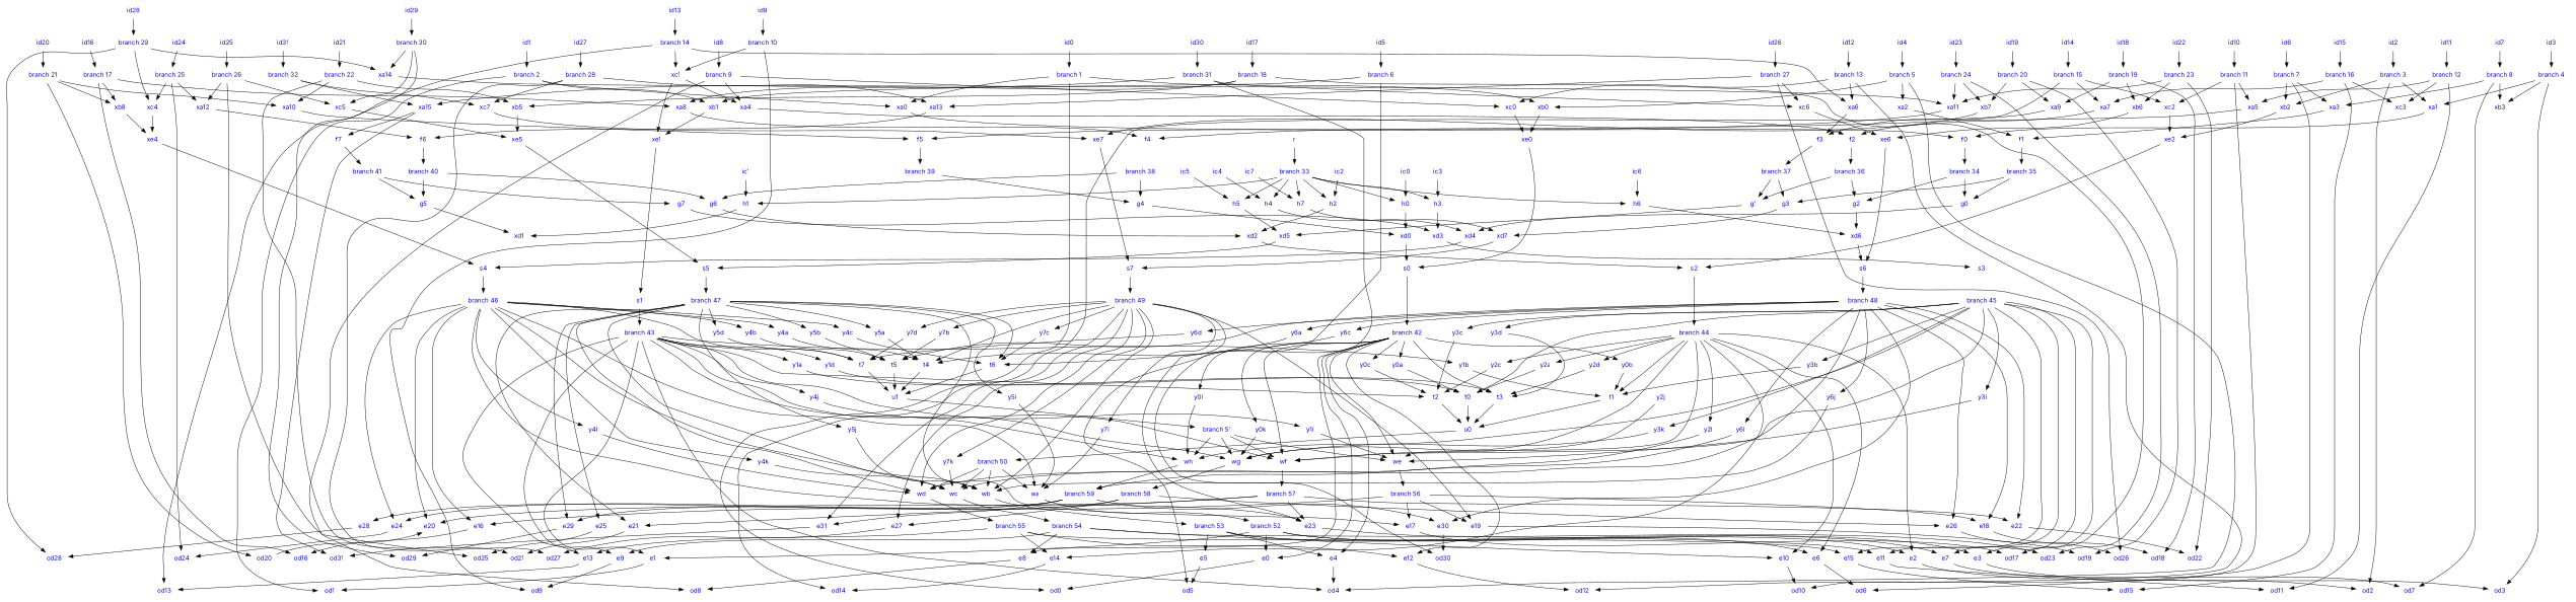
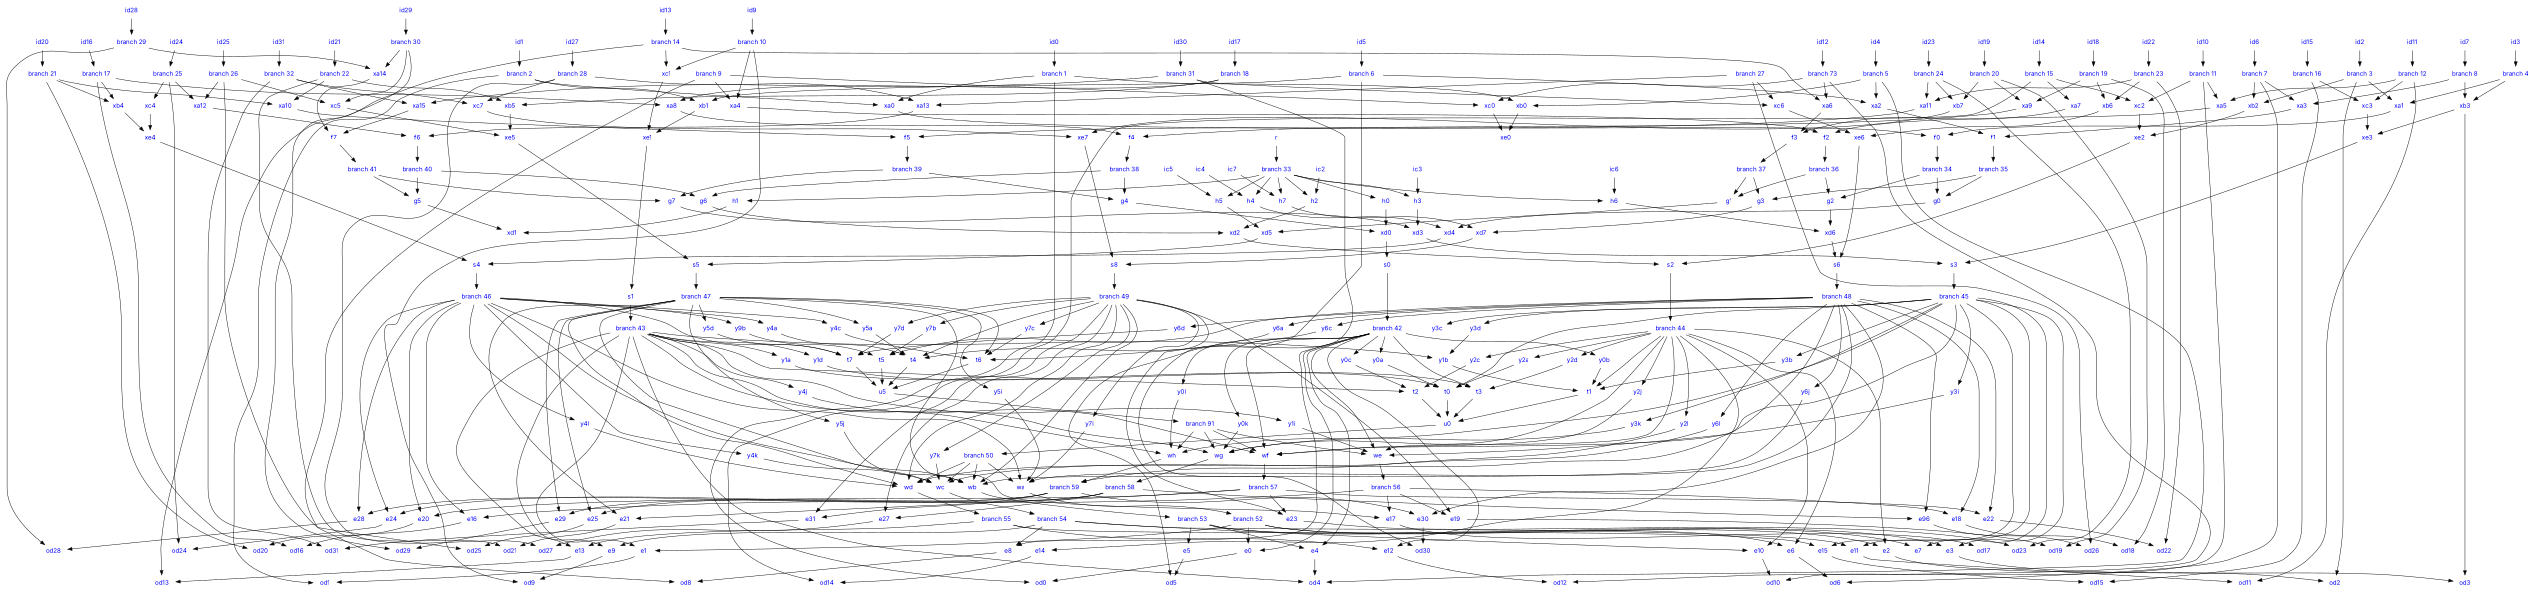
  digraph {
    fontname=Inter
    node [color=white fontcolor=blue fontname=Inter]
    edge [fontname=Inter]
    xa4
    f2
    "branch 36"
    xd7
-   s7
+   s7 [label=s8]
    "branch 49"
    y1b
    t1
    u0
    e17
    od17
    e19
    od19
    "branch 20"
    xb7
    xa9
    xe7
    f4
    "branch 44"
    y2l
    e14
    y2a
    e10
    e2
    e6
    y2c
    we
    y2j
    wg
    y2d
    "branch 59"
    od14
    t0
    od10
    od2
    od6
    t2
    "branch 56"
    wf
    "branch 58"
    t3
    s6
    "branch 48"
    t5
    e22
    wc
    wa
    e18
    y6l
-   e26
+   e26 [label=e96]
    e30
    y6j
    y6d
    y6a
    y6c
    "branch 16"
    xc3
    od15
    xa7
+   xe3
    f3
    "branch 27"
    xa13
    od26
    xc6
    f6
    xe6
    xb0
    xe0
    s0
    "branch 15"
    xc2
    xe2
    s3
    wh
-   u1
-   "branch 51"
+   u1 [label=u5]
+   "branch 51" [label="branch 91"]
    "branch 19"
    od18
    xb6
    h0
    xd0
    id19
    g5
    xd1
    "branch 31"
    od30
    xa15
    f7
    "branch 57"
    "branch 50"
    xa11
    f5
    "branch 39"
    h2
    xd2
    s2
    h6
    xd6
    e23
    e21
    e20
    od23
    od22
    od21
    od20
    g2
    g1
    y1a
    y4k
    "branch 54"
    xe1
    s1
    "branch 43"
    "branch 10"
    od9
    xc1
-   ic1
    h1
    xb3
    "branch 5"
    od4
    xa2
    f1
    wd
    wb
    y7b
    xa1
    f0
    "branch 34"
    y3k
    "branch 53"
    e7
    e5
    e4
-   od7
    od5
    "branch 35"
    g3
    g0
    e13
    y1d
    e1
    e9
    n145 [label=y4j]
    y1i
    s5
    "branch 47"
    t6
    y5d
    y5j
    y5i
    e25
    e29
    y5a
-   y5b
    y7d
    t7
    id6
    "branch 7"
    xb2
    xa3
    "branch 45"
    y3c
    e11
    y3b
    e15
    y3i
    y3d
    e3
    od11
    od3
-   xb4 [label=xb8]
+   xb4
    xe4
    s4
    "branch 41"
    g7
    "branch 55"
    e12
    ic7
    h7
    e24
    od24
-   y4b
+   y4b [label=y9b]
    od25
    od29
    t4
-   id8
    "branch 9"
    od8
    xc0
    "branch 52"
    e0
    e8
    e28
    e31
    y4a
    "branch 30"
    xc5
    xa14
    xe5
    id25
    "branch 26"
    xa12
    id31
    "branch 32"
    xc7
    od31
    xd4
    "branch 46"
    od13
    xa10
    "branch 40"
    id29
    "branch 42"
    id13
    "branch 14"
    xa6
    "branch 12"
    xa5
    xb1
    ic6
    "branch 37"
    "branch 11"
    "branch 25"
    xc4
    y4l
    y4c
    e16
-   "branch 13"
+   "branch 13" [label="branch 73"]
    od12
    y7c
    ic4
    h4
    od0
    id0
    "branch 1"
    xa0
    id3
    "branch 4"
    id28
    "branch 29"
    od28
    id18
    id27
    "branch 28"
    od27
    g6
    id22
    "branch 23"
    "branch 22"
    xb5
    "branch 38"
    g4
    id14
    id9
    "branch 3"
    id2
    y0c
    od1
    y0l
    "branch 24"
    "branch 6"
    e27
    id20
    "branch 21"
    id1
    "branch 2"
    id21
    xd5
    od16
    h3
    xd3
    id30
    id10
    xa8
    id16
    "branch 17"
    y7k
    y7i
    "branch 8"
    id24
    id7
    id4
    "branch 18"
    id15
    ic2
    "branch 33"
    h5
    r
    y0a
    y0k
    y0b
    ic5
    ic3
    id23
-   id26
    id12
-   ic0
    id17
    id11
    id5
    xa4 -> f2
    f2 -> "branch 36"
    "branch 36" -> g2
    "branch 36" -> g1
    xd7 -> s7
    s7 -> "branch 49"
    "branch 49" -> e19
    "branch 49" -> e23
    "branch 49" -> wd
    "branch 49" -> wb
    "branch 49" -> y7b
    "branch 49" -> y7d
    "branch 49" -> t4
    "branch 49" -> e31
    "branch 49" -> y7c
    "branch 49" -> e27
    "branch 49" -> y7k
    "branch 49" -> y7i
    y1b -> t1
    t1 -> u0
    u0 -> "branch 50"
    e17 -> od17
    e19 -> od19
    "branch 20" -> od19
    "branch 20" -> xb7
    "branch 20" -> xa9
    xb7 -> xe7
    xa9 -> f4
    xe7 -> s7
+   f4 -> "branch 38"
    "branch 44" -> t1
    "branch 44" -> y2l
    "branch 44" -> e14
    "branch 44" -> y2a
    "branch 44" -> e10
    "branch 44" -> e2
    "branch 44" -> e6
    "branch 44" -> y2c
    "branch 44" -> we
+   "branch 44" -> y2j
    "branch 44" -> wg
    "branch 44" -> y2d
    y2l -> "branch 59"
    e14 -> od14
    y2a -> t0
    e10 -> od10
    e2 -> od2
    e6 -> od6
    y2c -> t2
    we -> "branch 56"
    y2j -> wf
    wg -> "branch 58"
    y2d -> t3
    "branch 59" -> e30
    "branch 59" -> e29
    "branch 59" -> e28
    "branch 59" -> e31
    t0 -> u0
    t2 -> u0
    "branch 56" -> e17
    "branch 56" -> e19
    "branch 56" -> e18
    "branch 56" -> e16
    wf -> "branch 57"
    "branch 58" -> e26
+   "branch 58" -> e25
    "branch 58" -> e24
    "branch 58" -> e27
    t3 -> u0
    s6 -> "branch 48"
    "branch 48" -> t5
    "branch 48" -> e22
    "branch 48" -> wc
+   "branch 48" -> wa
    "branch 48" -> e18
    "branch 48" -> y6l
    "branch 48" -> e26
    "branch 48" -> e30
    "branch 48" -> y6j
    "branch 48" -> y6d
    "branch 48" -> y6a
    "branch 48" -> y6c
    t5 -> u1
    e22 -> od22
    wc -> "branch 54"
    wa -> "branch 52"
    e18 -> od18
    y6l -> wd
    e26 -> od26
    e30 -> od30
    y6j -> wb
    y6d -> t7
    y6a -> t4
    y6c -> t6
    "branch 16" -> xc3
    "branch 16" -> od15
-   "branch 16" -> xa7
+   xc3 -> xe3
    xa7 -> f3
+   xe3 -> s3
    f3 -> "branch 37"
    "branch 27" -> xa13
    "branch 27" -> od26
    "branch 27" -> xc6
    xa13 -> f6
    xc6 -> xe6
    f6 -> "branch 40"
    xe6 -> s6
    xb0 -> xe0
-   xe0 -> s0
    s0 -> "branch 42"
    "branch 15" -> od14
    "branch 15" -> xa7
    "branch 15" -> xc2
    xc2 -> xe2
    xe2 -> s2
+   s3 -> "branch 45"
    wh -> "branch 59"
    u1 -> "branch 51"
    "branch 51" -> we
    "branch 51" -> wg
    "branch 51" -> wf
    "branch 51" -> wh
    "branch 19" -> xa9
    "branch 19" -> od18
    "branch 19" -> xb6
    xb6 -> xe6
    h0 -> xd0
    xd0 -> s0
    id19 -> "branch 20"
    g5 -> xd1
    "branch 31" -> xc6
    "branch 31" -> od30
    "branch 31" -> xa15
    xa15 -> f7
    f7 -> "branch 41"
    "branch 57" -> e22
    "branch 57" -> e23
    "branch 57" -> e21
    "branch 57" -> e20
    "branch 50" -> wc
    "branch 50" -> wa
    "branch 50" -> wd
    "branch 50" -> wb
    xa11 -> f5
    f5 -> "branch 39"
+   "branch 39" -> g7
    "branch 39" -> g4
    h2 -> xd2
    xd2 -> s2
    s2 -> "branch 44"
    h6 -> xd6
    xd6 -> s6
    e23 -> od23
    e21 -> od21
-   od20 -> e20
+   e20 -> od20
    g2 -> xd6
    g1 -> xd5
    y1a -> t0
    y4k -> wc
    "branch 54" -> e10
    "branch 54" -> e9
    "branch 54" -> e11
    "branch 54" -> e8
    xe1 -> s1
    s1 -> "branch 43"
    "branch 43" -> y1b
    "branch 43" -> wg
    "branch 43" -> t2
    "branch 43" -> wh
    "branch 43" -> y1a
    "branch 43" -> od4
    "branch 43" -> e13
    "branch 43" -> y1d
    "branch 43" -> e1
    "branch 43" -> e9
    "branch 43" -> n145
    "branch 43" -> y1i
-   xc1 -> xa4
+   "branch 10" -> xa4
    "branch 10" -> od9
    "branch 10" -> xc1
    xc1 -> xe1
-   ic1 -> h1
    h1 -> xd1
+   xb3 -> xe3
    "branch 5" -> xb0
    "branch 5" -> od4
    "branch 5" -> xa2
    xa2 -> f1
    f1 -> "branch 35"
    wd -> "branch 55"
    wb -> "branch 53"
    y7b -> t5
    xa1 -> f0
    f0 -> "branch 34"
    "branch 34" -> g2
    "branch 34" -> g0
    y3k -> wg
    "branch 53" -> e6
    "branch 53" -> e7
    "branch 53" -> e5
    "branch 53" -> e4
-   e7 -> od7
    e5 -> od5
    e4 -> od4
    "branch 35" -> g3
    "branch 35" -> g0
    g3 -> xd7
    g0 -> xd4
    e13 -> od13
    y1d -> t3
    e1 -> od1
    e9 -> od9
    n145 -> wf
    y1i -> we
    s5 -> "branch 47"
    "branch 47" -> e17
    "branch 47" -> wc
    "branch 47" -> e21
    "branch 47" -> wd
    "branch 47" -> t6
    "branch 47" -> y5d
    "branch 47" -> y5j
    "branch 47" -> y5i
    "branch 47" -> e25
    "branch 47" -> e29
    "branch 47" -> y5a
-   "branch 47" -> y5b
    t6 -> u1
    y5d -> t7
    y5j -> wb
    y5i -> wa
    e25 -> od25
    e29 -> od29
    y5a -> t4
-   y5b -> t5
    y7d -> t7
    t7 -> u1
    id6 -> "branch 7"
    "branch 7" -> od6
    "branch 7" -> xb2
    "branch 7" -> xa3
    xb2 -> xe2
    xa3 -> f1
    "branch 45" -> t0
    "branch 45" -> wf
    "branch 45" -> wh
    "branch 45" -> y3k
    "branch 45" -> e7
    "branch 45" -> y3c
    "branch 45" -> e11
    "branch 45" -> y3b
    "branch 45" -> e15
    "branch 45" -> y3i
    "branch 45" -> y3d
    "branch 45" -> e3
-   y3c -> t2
    e11 -> od11
    y3b -> t1
    e15 -> od15
    y3i -> we
-   y3d -> t3
+   y3d -> y1b
    e3 -> od3
    xb4 -> xe4
    xe4 -> s4
    s4 -> "branch 46"
    "branch 41" -> g5
    "branch 41" -> g7
    g7 -> xd3
-   "branch 55" -> e14
    "branch 55" -> e13
    "branch 55" -> e15
    "branch 55" -> e12
    e12 -> od12
    ic7 -> h7
    h7 -> xd7
    e24 -> od24
    y4b -> t5
    t4 -> u1
-   id8 -> "branch 9"
    "branch 9" -> xa4
    "branch 9" -> od8
    "branch 9" -> xc0
    xc0 -> xe0
    "branch 52" -> e2
    "branch 52" -> e1
    "branch 52" -> e3
    "branch 52" -> e0
    e0 -> od0
    e8 -> od8
    e28 -> od28
    e31 -> od31
    y4a -> t4
    "branch 30" -> od29
    "branch 30" -> xc5
    "branch 30" -> xa14
    xc5 -> xe5
-   xa14 -> xa11
+   xa14 -> f7
    xe5 -> s5
    id25 -> "branch 26"
    "branch 26" -> od25
    "branch 26" -> xc5
    "branch 26" -> xa12
    xa12 -> f6
    id31 -> "branch 32"
    "branch 32" -> xa15
    "branch 32" -> xc7
-   xa15 -> od31
+   "branch 32" -> od31
    xc7 -> xe7
    xd4 -> s4
    "branch 46" -> wa
    "branch 46" -> e20
    "branch 46" -> y4k
    "branch 46" -> wb
    "branch 46" -> t7
    "branch 46" -> e24
    "branch 46" -> y4b
-   "branch 46" -> e23
+   "branch 46" -> e28
    "branch 46" -> y4a
    "branch 46" -> y4l
    "branch 46" -> y4c
    "branch 46" -> e16
    xa10 -> f5
    "branch 40" -> g5
    "branch 40" -> g6
    id29 -> "branch 30"
    "branch 42" -> we
    "branch 42" -> wf
    "branch 42" -> t3
    "branch 42" -> e4
    "branch 42" -> e12
    "branch 42" -> e0
    "branch 42" -> e8
    "branch 42" -> y0c
    "branch 42" -> y0l
    "branch 42" -> y0a
    "branch 42" -> y0k
    "branch 42" -> y0b
    id13 -> "branch 14"
    "branch 14" -> xc1
    "branch 14" -> od13
    "branch 14" -> xa6
    xa6 -> f3
    "branch 12" -> xc3
    "branch 12" -> od11
    "branch 12" -> xa5
    xa5 -> f2
    xb1 -> xe1
    ic6 -> h6
    "branch 37" -> g1
    "branch 37" -> g3
    "branch 11" -> od10
    "branch 11" -> xc2
    "branch 11" -> xa5
    "branch 25" -> od24
    "branch 25" -> xa12
    "branch 25" -> xc4
    xc4 -> xe4
    y4l -> wd
    y4c -> t6
    e16 -> od16
    "branch 13" -> xc0
    "branch 13" -> xa6
    "branch 13" -> od12
    y7c -> t6
    ic4 -> h4
    h4 -> xd4
    id0 -> "branch 1"
    "branch 1" -> xb0
    "branch 1" -> od0
    "branch 1" -> xa0
    xa0 -> f0
    id3 -> "branch 4"
    "branch 4" -> xb3
    "branch 4" -> xa1
-   "branch 4" -> od3
+   xb3 -> od3
    id28 -> "branch 29"
    "branch 29" -> xa14
-   "branch 29" -> xc4
    "branch 29" -> od28
    id18 -> "branch 19"
    id27 -> "branch 28"
    "branch 28" -> xa13
    "branch 28" -> xc7
    "branch 28" -> od27
    g6 -> xd2
    id22 -> "branch 23"
    "branch 23" -> xb6
    "branch 23" -> xa11
    "branch 23" -> od22
    "branch 22" -> od21
    "branch 22" -> xa10
    "branch 22" -> xb5
    xb5 -> xe5
    "branch 38" -> g6
    "branch 38" -> g4
    g4 -> xd0
    id14 -> "branch 15"
    id9 -> "branch 10"
    "branch 3" -> od2
    "branch 3" -> xa1
    "branch 3" -> xb2
    id2 -> "branch 3"
    y0c -> t2
    y0l -> wh
    "branch 24" -> xb7
    "branch 24" -> xa11
    "branch 24" -> od23
+   "branch 6" -> xa2
    "branch 6" -> od5
    "branch 6" -> xb1
    e27 -> od27
    id20 -> "branch 21"
    "branch 21" -> od20
    "branch 21" -> xb4
    "branch 21" -> xa10
    id1 -> "branch 2"
    "branch 2" -> xb1
    "branch 2" -> xa0
    "branch 2" -> od1
    id21 -> "branch 22"
    xd5 -> s5
    h3 -> xd3
    xd3 -> s3
    id30 -> "branch 31"
    id10 -> "branch 11"
    xa8 -> f4
    id16 -> "branch 17"
    "branch 17" -> xb4
    "branch 17" -> od16
    "branch 17" -> xa8
    y7k -> wc
    y7i -> wa
    "branch 8" -> xb3
-   "branch 8" -> od7
    "branch 8" -> xa3
    id24 -> "branch 25"
    id7 -> "branch 8"
    id4 -> "branch 5"
-   "branch 18" -> od17
    "branch 18" -> xb5
    "branch 18" -> xa8
    id15 -> "branch 16"
    ic2 -> h2
    "branch 33" -> h0
    "branch 33" -> h2
    "branch 33" -> h6
    "branch 33" -> h1
    "branch 33" -> h7
    "branch 33" -> h4
    "branch 33" -> h3
    "branch 33" -> h5
    h5 -> xd5
    r -> "branch 33"
    y0a -> t0
    y0k -> wg
    y0b -> t1
    ic5 -> h5
    ic3 -> h3
    id23 -> "branch 24"
-   id26 -> "branch 27"
    id12 -> "branch 13"
-   ic0 -> h0
    id17 -> "branch 18"
    id11 -> "branch 12"
    id5 -> "branch 6"
  }
